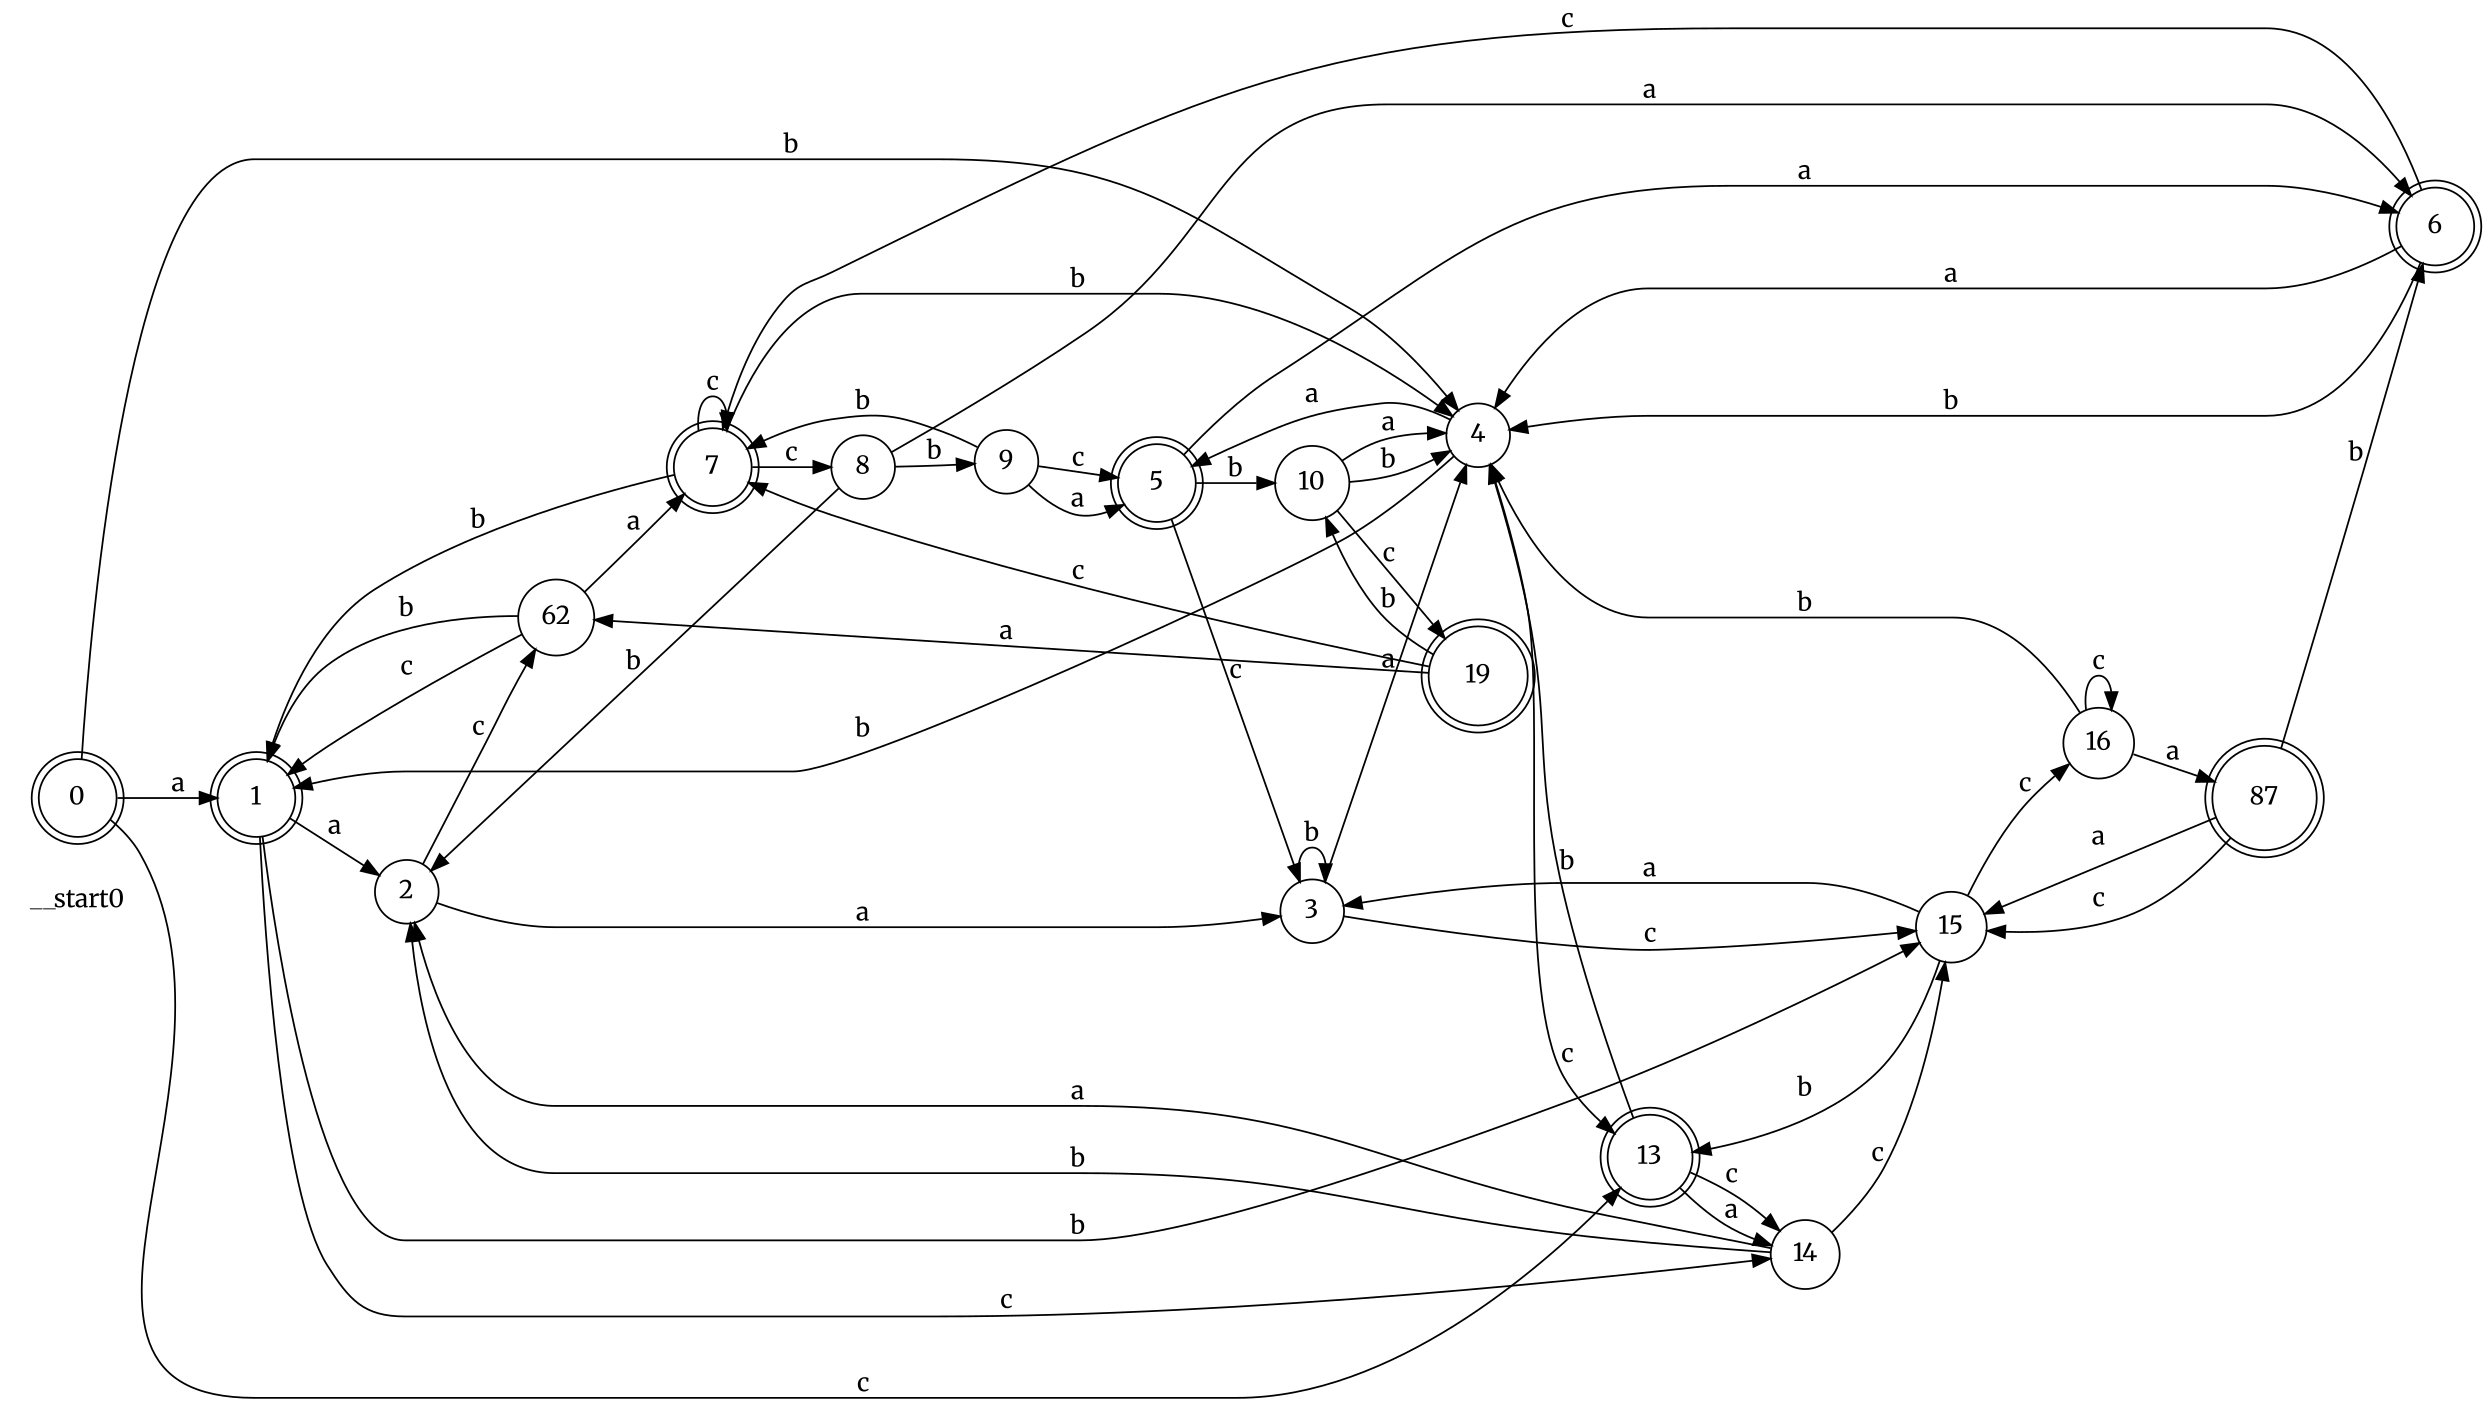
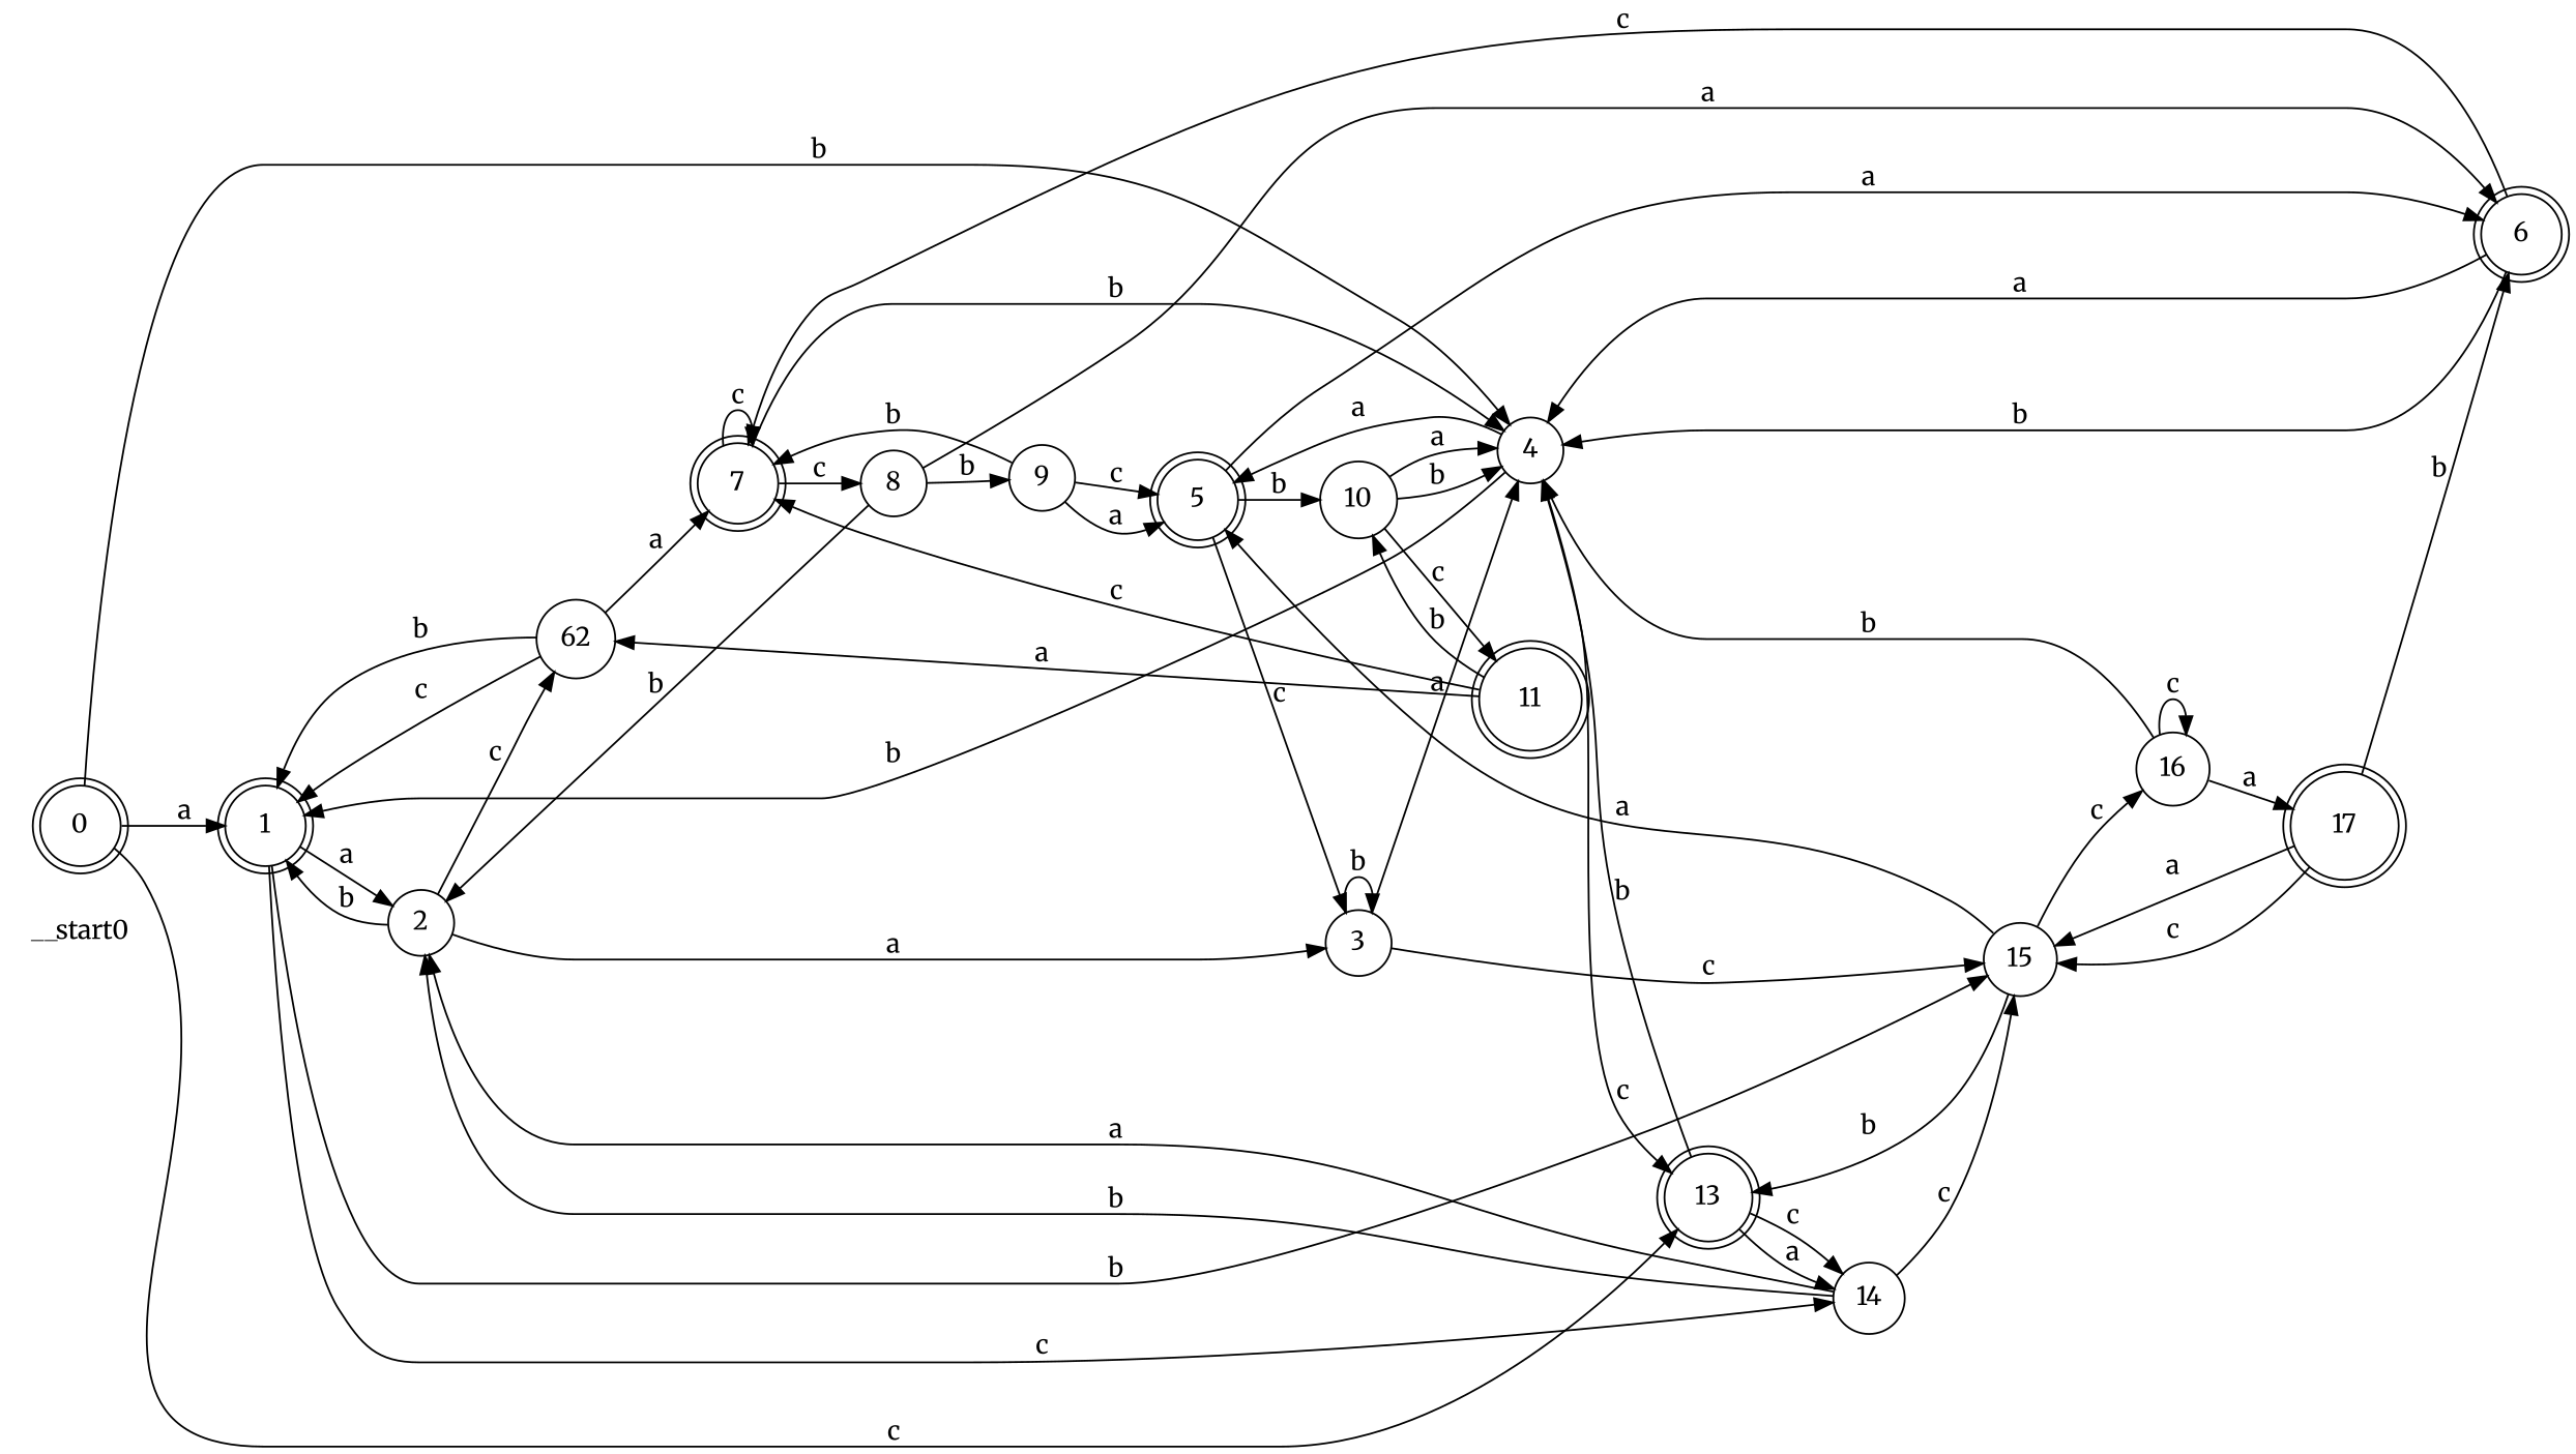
  digraph {
    fontname=Merriweather
    rankdir=LR
    node [fontname=Merriweather shape=circle color=black fillcolor=white style=filled]
    edge [fontname=Merriweather]
    __start0 [shape=none color="" fillcolor="" style=""]
    n2 [label=0 shape=doublecircle style="rounded,filled"]
    n3 [label=1 shape=doublecircle style="rounded,filled"]
    n4 [label=4]
    n5 [label=13 shape=doublecircle style="rounded,filled"]
    n6 [label=2]
    n7 [label=14]
    n8 [label=15]
    n9 [label=5 shape=doublecircle style="rounded,filled"]
    n10 [label=3]
    n11 [label=62]
    n12 [label=16]
    n13 [label=7 shape=doublecircle style="rounded,filled"]
    n14 [label=6 shape=doublecircle style="rounded,filled"]
    n15 [label=10]
-   n16 [label=19 shape=doublecircle style="rounded,filled"]
+   n16 [label=11 shape=doublecircle style="rounded,filled"]
    n17 [label=8]
    n18 [label=9]
-   n19 [label=87 shape=doublecircle style="rounded,filled"]
+   n19 [label=17 shape=doublecircle style="rounded,filled"]
    n2 -> n3 [label=a]
    n2 -> n4 [label=b]
    n2 -> n5 [label=c]
    n3 -> n6 [label=a]
    n3 -> n7 [label=c]
    n3 -> n8 [label=b]
    n4 -> n3 [label=b]
    n4 -> n5 [label=c]
    n4 -> n9 [label=a]
    n5 -> n4 [label=b]
    n5 -> n7 [label=a]
    n5 -> n7 [label=c]
-   n13 -> n3 [label=b]
+   n6 -> n3 [label=b]
    n6 -> n10 [label=a]
    n6 -> n11 [label=c]
    n7 -> n6 [label=a]
    n7 -> n6 [label=b]
    n7 -> n8 [label=c]
    n8 -> n5 [label=b]
-   n8 -> n10 [label=a]
+   n8 -> n9 [label=a]
    n8 -> n12 [label=c]
    n9 -> n10 [label=c]
    n9 -> n14 [label=a]
    n9 -> n15 [label=b]
    n10 -> n4 [label=a]
    n10 -> n8 [label=c]
    n10 -> n10 [label=b]
    n11 -> n3 [label=b]
    n11 -> n3 [label=c]
    n11 -> n13 [label=a]
    n12 -> n4 [label=b]
    n12 -> n12 [label=c]
    n12 -> n19 [label=a]
    n13 -> n4 [label=b]
    n13 -> n13 [label=c]
    n13 -> n17 [label=c]
    n14 -> n4 [label=a]
    n14 -> n4 [label=b]
    n14 -> n13 [label=c]
    n15 -> n4 [label=a]
    n15 -> n4 [label=b]
    n15 -> n16 [label=c]
    n16 -> n11 [label=a]
    n16 -> n13 [label=c]
    n16 -> n15 [label=b]
    n17 -> n6 [label=b]
    n17 -> n14 [label=a]
    n17 -> n18 [label=b]
    n18 -> n9 [label=a]
    n18 -> n9 [label=c]
    n18 -> n13 [label=b]
    n19 -> n8 [label=a]
    n19 -> n8 [label=c]
    n19 -> n14 [label=b]
  }
